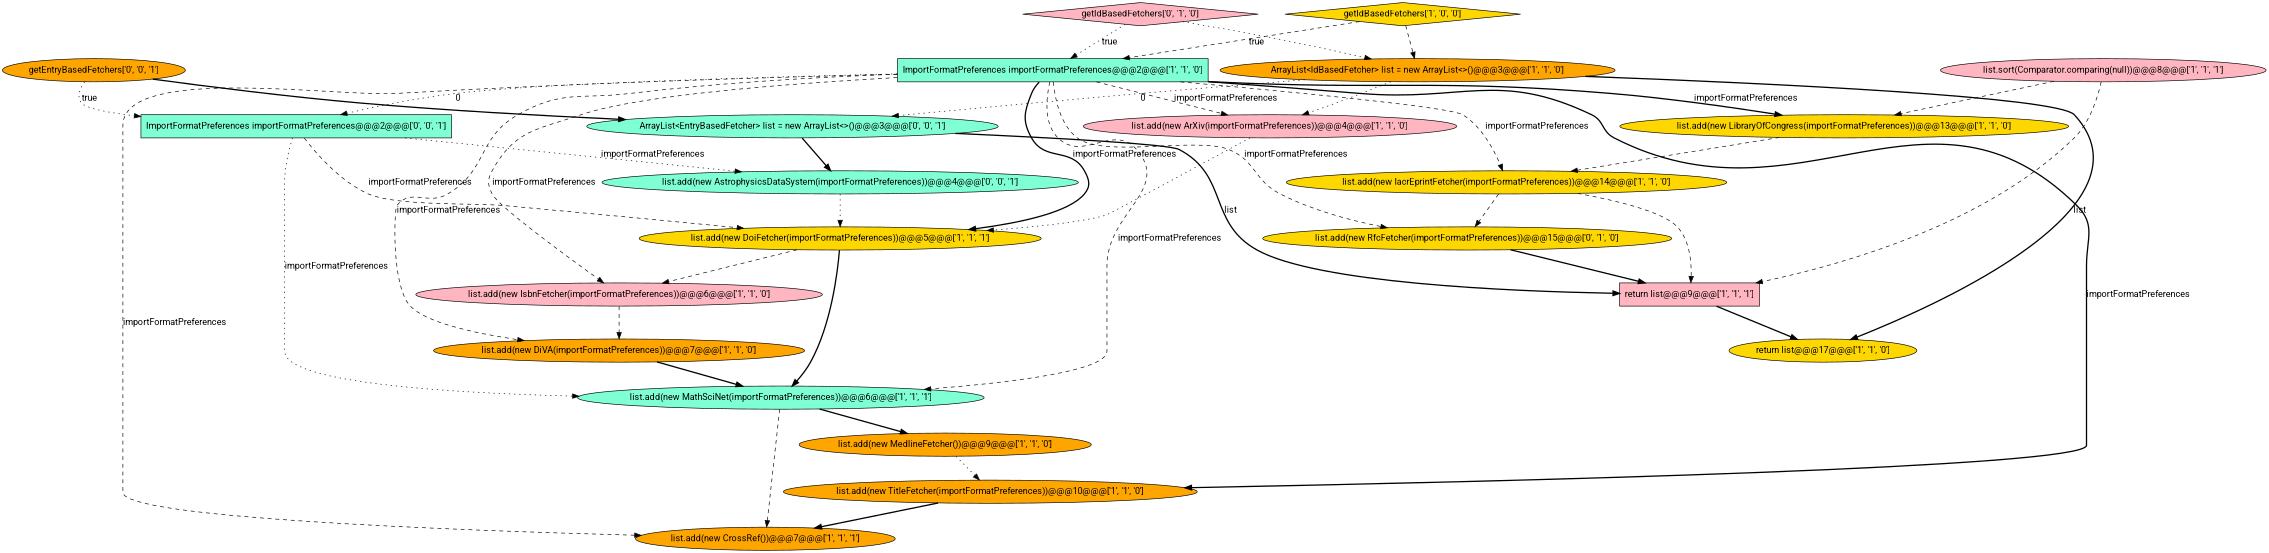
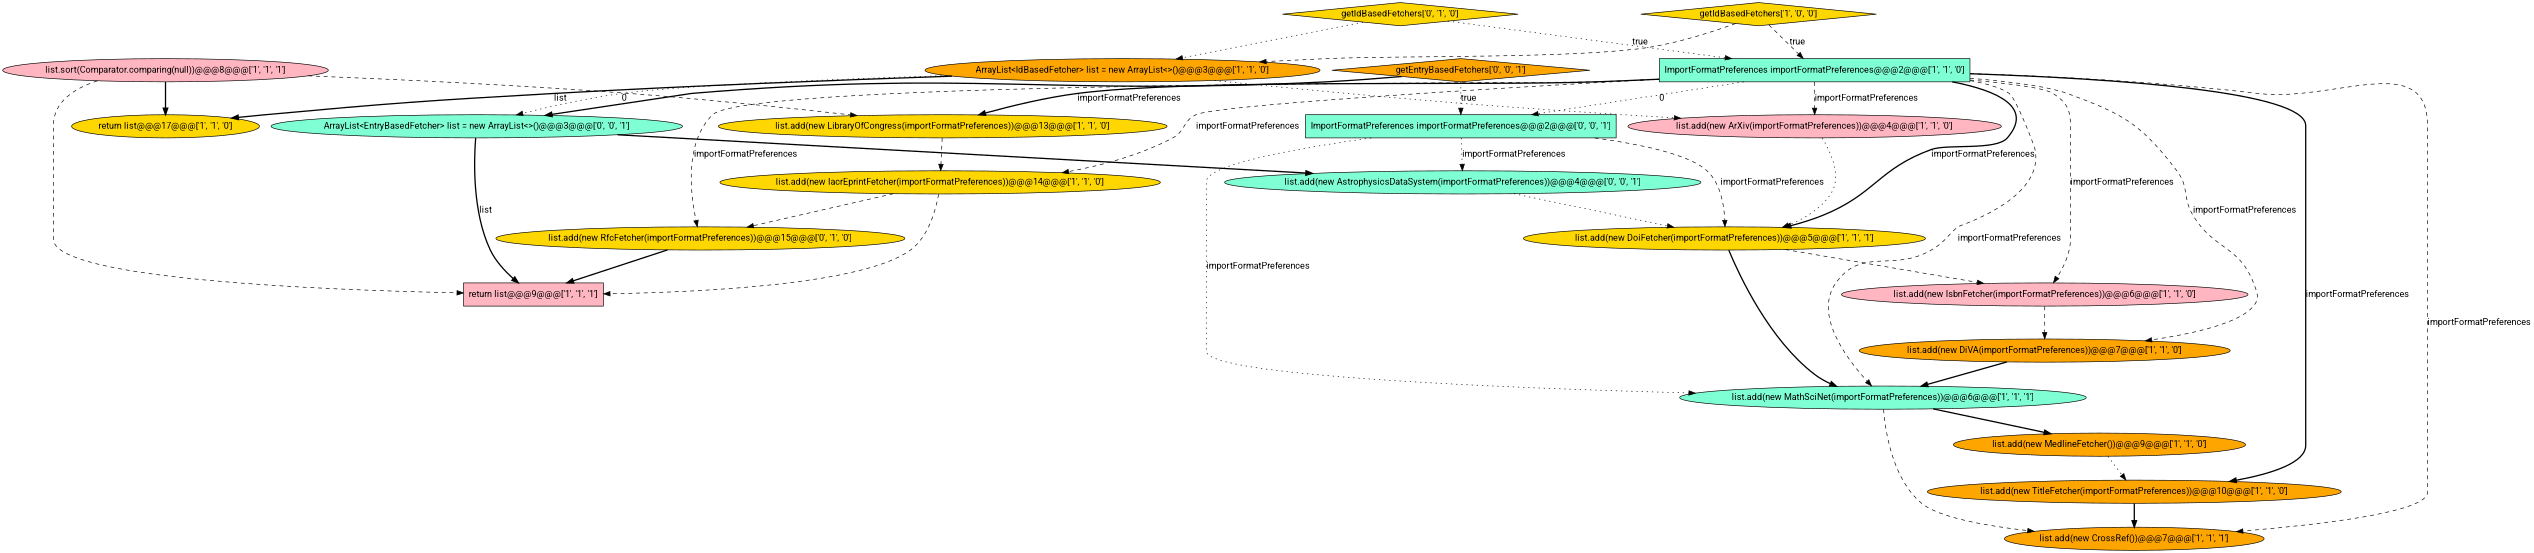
  digraph {
    fontname=Roboto
    node [fillcolor=gold fontname=Roboto shape=ellipse style=filled]
    edge [fontname=Roboto style=dashed]
    n1 [fillcolor=lightpink label="list.add(new ArXiv(importFormatPreferences))@@@4@@@['1', '1', '0']"]
    n2 [label="list.add(new DoiFetcher(importFormatPreferences))@@@5@@@['1', '1', '1']"]
    n3 [fillcolor=lightpink label="list.add(new IsbnFetcher(importFormatPreferences))@@@6@@@['1', '1', '0']"]
    n4 [fillcolor=aquamarine label="list.add(new MathSciNet(importFormatPreferences))@@@6@@@['1', '1', '1']"]
    n5 [fillcolor=orange label="list.add(new DiVA(importFormatPreferences))@@@7@@@['1', '1', '0']"]
    n6 [fillcolor=orange label="list.add(new CrossRef())@@@7@@@['1', '1', '1']"]
    n7 [fillcolor=orange label="list.add(new MedlineFetcher())@@@9@@@['1', '1', '0']"]
    n8 [label="list.add(new LibraryOfCongress(importFormatPreferences))@@@13@@@['1', '1', '0']"]
    n9 [label="list.add(new IacrEprintFetcher(importFormatPreferences))@@@14@@@['1', '1', '0']"]
    n10 [fillcolor=lightpink label="return list@@@9@@@['1', '1', '1']" shape=box]
    n11 [label="list.add(new RfcFetcher(importFormatPreferences))@@@15@@@['0', '1', '0']"]
-   n12 [fillcolor=lightpink label="getIdBasedFetchers['0', '1', '0']" shape=diamond]
+   n12 [label="getIdBasedFetchers['0', '1', '0']" shape=diamond]
    n13 [fillcolor=aquamarine label="ImportFormatPreferences importFormatPreferences@@@2@@@['1', '1', '0']" shape=box]
    n14 [fillcolor=orange label="ArrayList<IdBasedFetcher> list = new ArrayList<>()@@@3@@@['1', '1', '0']"]
    n15 [fillcolor=orange label="list.add(new TitleFetcher(importFormatPreferences))@@@10@@@['1', '1', '0']"]
    n16 [fillcolor=aquamarine label="ImportFormatPreferences importFormatPreferences@@@2@@@['0', '0', '1']" shape=box]
    n17 [label="return list@@@17@@@['1', '1', '0']"]
    n18 [fillcolor=aquamarine label="ArrayList<EntryBasedFetcher> list = new ArrayList<>()@@@3@@@['0', '0', '1']"]
    n19 [fillcolor=aquamarine label="list.add(new AstrophysicsDataSystem(importFormatPreferences))@@@4@@@['0', '0', '1']"]
    n20 [fillcolor=lightpink label="list.sort(Comparator.comparing(null))@@@8@@@['1', '1', '1']"]
    n21 [label="getIdBasedFetchers['1', '0', '0']" shape=diamond]
-   n22 [fillcolor=orange label="getEntryBasedFetchers['0', '0', '1']"]
+   n22 [fillcolor=orange label="getEntryBasedFetchers['0', '0', '1']" shape=diamond]
    n1 -> n2 [style=dotted]
    n2 -> n3
    n2 -> n4 [style=bold]
    n3 -> n5
    n4 -> n6
    n4 -> n7 [style=bold]
    n5 -> n4 [style=bold]
    n7 -> n15 [style=dotted]
    n8 -> n9
    n9 -> n10
    n9 -> n11
-   n10 -> n17 [style=bold]
+   n20 -> n17 [style=bold]
    n11 -> n10 [style=bold]
    n12 -> n13 [label=true style=dotted]
    n12 -> n14 [style=dotted]
    n13 -> n1 [label=importFormatPreferences]
    n13 -> n2 [label=importFormatPreferences style=bold]
    n13 -> n3 [label=importFormatPreferences]
    n13 -> n4 [label=importFormatPreferences]
    n13 -> n5 [label=importFormatPreferences]
    n13 -> n6 [label=importFormatPreferences]
    n13 -> n8 [label=importFormatPreferences style=bold]
    n13 -> n9 [label=importFormatPreferences]
    n13 -> n11 [label=importFormatPreferences]
    n13 -> n15 [label=importFormatPreferences style=bold]
    n13 -> n16 [label=0 style=dotted]
    n14 -> n1 [style=dotted]
    n14 -> n17 [label=list style=bold]
    n14 -> n18 [label=0 style=dotted]
    n15 -> n6 [style=bold]
    n16 -> n2 [label=importFormatPreferences]
    n16 -> n4 [label=importFormatPreferences style=dotted]
    n16 -> n19 [label=importFormatPreferences style=dotted]
    n18 -> n10 [label=list style=bold]
    n18 -> n19 [style=bold]
    n19 -> n2 [style=dotted]
    n20 -> n8
    n20 -> n10
    n21 -> n13 [label=true]
    n21 -> n14
    n22 -> n16 [label=true style=dotted]
    n22 -> n18 [style=bold]
  }
